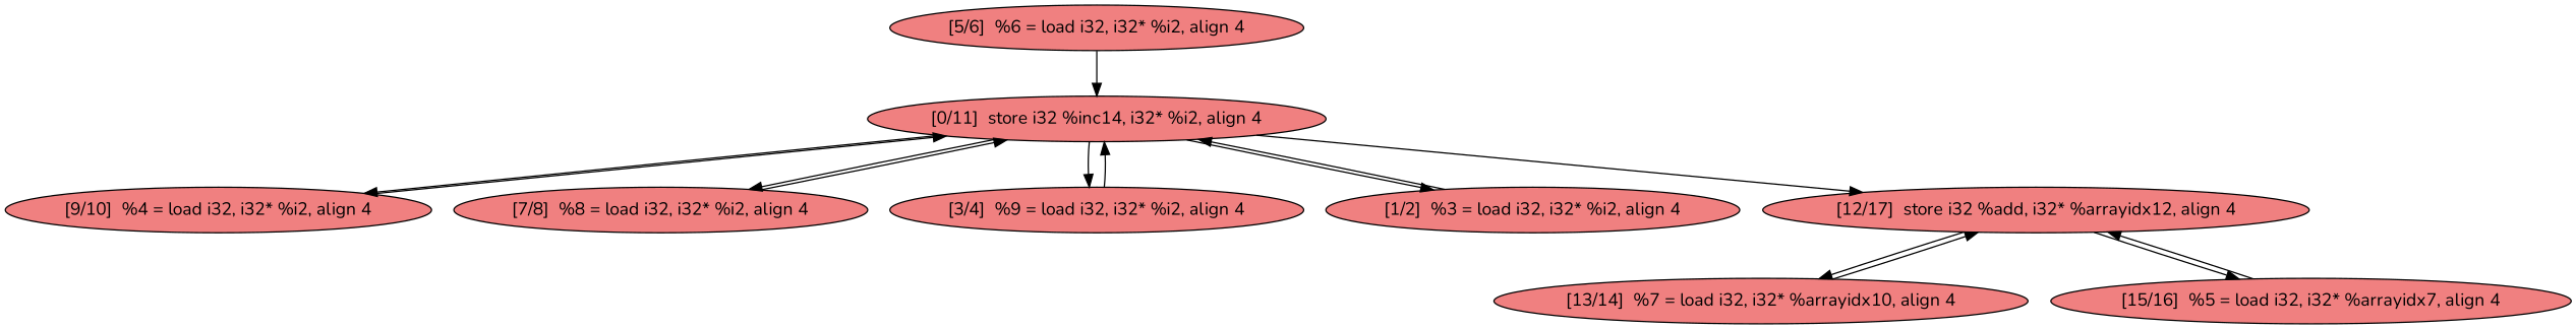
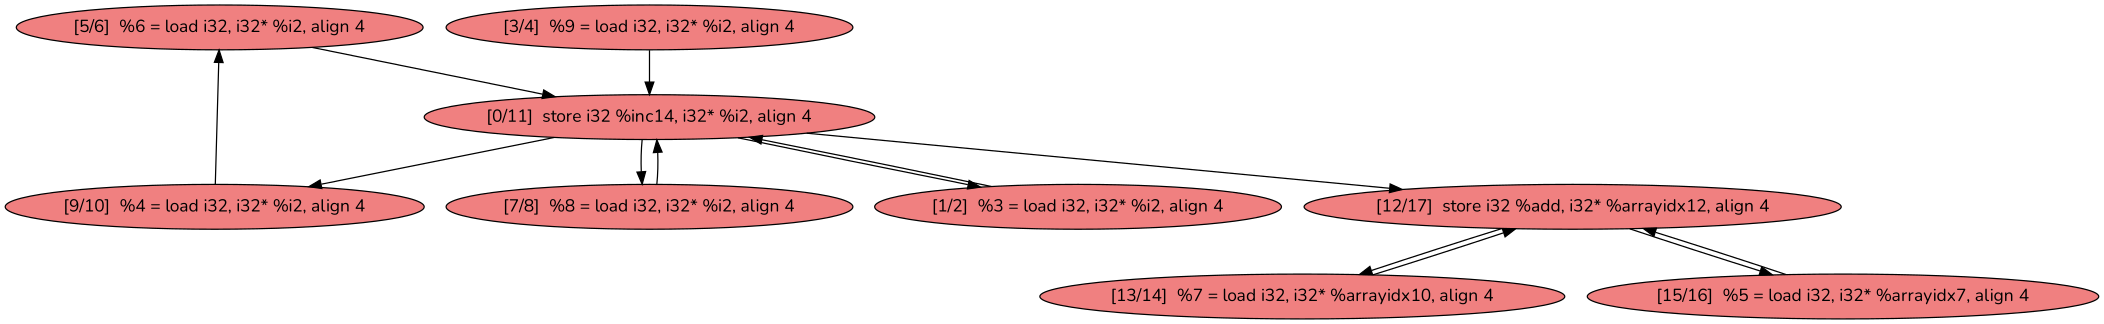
  digraph {
    fontname=Nunito
    node [fillcolor=lightcoral fontname=Nunito shape=ellipse style=filled]
    edge [fontname=Nunito]
    n1 [label="[5/6]  %6 = load i32, i32* %i2, align 4"]
    n2 [label="[0/11]  store i32 %inc14, i32* %i2, align 4"]
    n3 [label="[9/10]  %4 = load i32, i32* %i2, align 4"]
    n4 [label="[7/8]  %8 = load i32, i32* %i2, align 4"]
    n5 [label="[3/4]  %9 = load i32, i32* %i2, align 4"]
    n6 [label="[1/2]  %3 = load i32, i32* %i2, align 4"]
    n7 [label="[12/17]  store i32 %add, i32* %arrayidx12, align 4"]
    n8 [label="[13/14]  %7 = load i32, i32* %arrayidx10, align 4"]
    n9 [label="[15/16]  %5 = load i32, i32* %arrayidx7, align 4"]
    n1 -> n2
    n2 -> n3
    n2 -> n4
-   n2 -> n5
    n2 -> n6
    n2 -> n7
-   n3 -> n2
+   n3 -> n1
    n4 -> n2
    n5 -> n2
    n6 -> n2
    n7 -> n8
    n7 -> n9
    n8 -> n7
    n9 -> n7
  }
